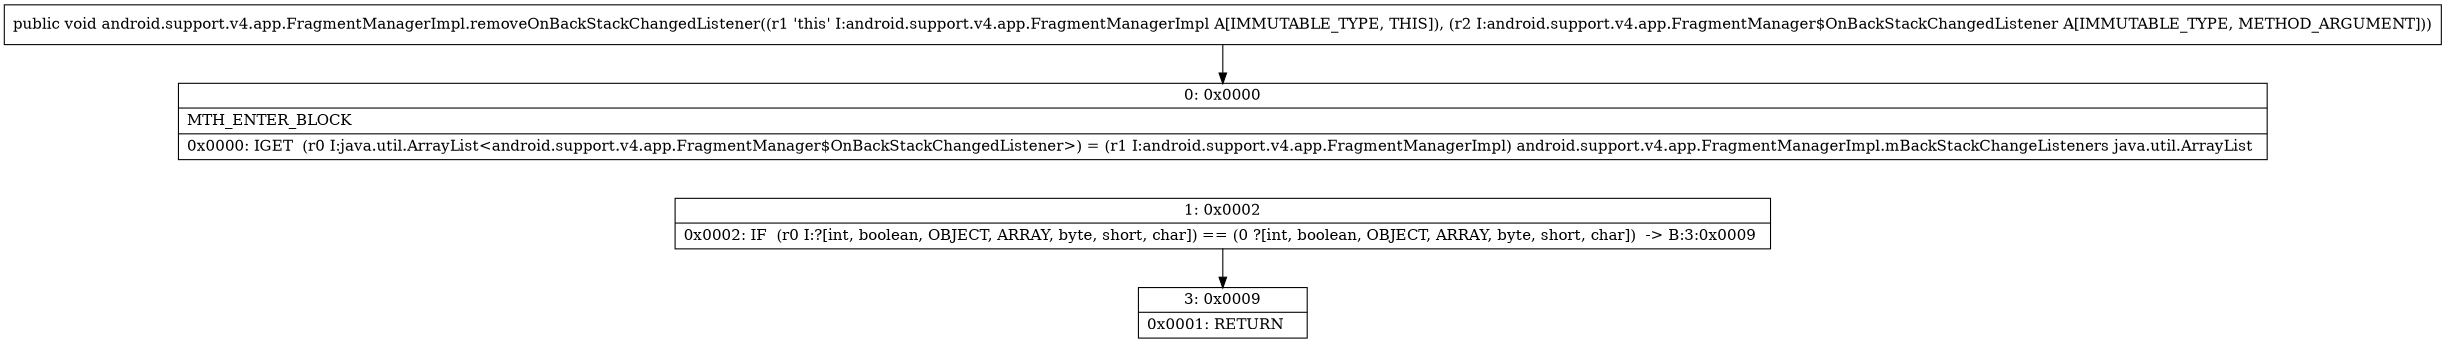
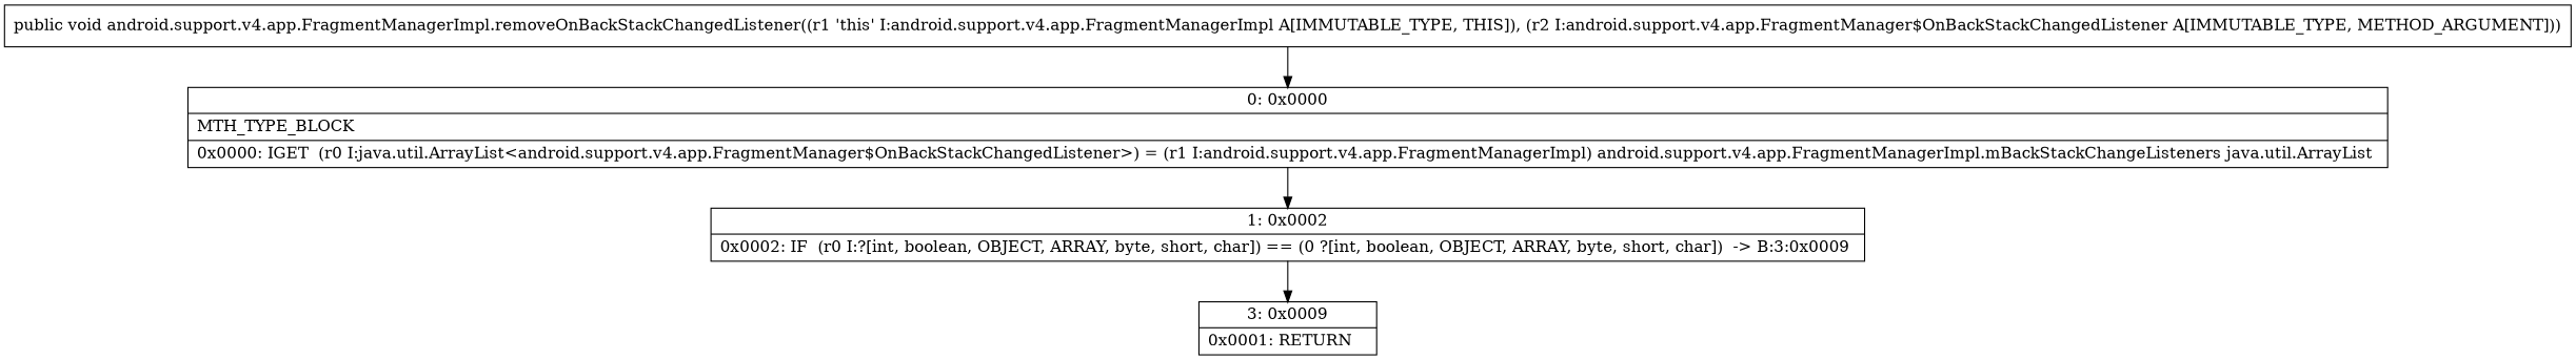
  digraph {
    node [shape=record]
-   n1 [label="{0\:\ 0x0000|MTH_ENTER_BLOCK\l|0x0000: IGET  (r0 I:java.util.ArrayList\<android.support.v4.app.FragmentManager$OnBackStackChangedListener\>) = (r1 I:android.support.v4.app.FragmentManagerImpl) android.support.v4.app.FragmentManagerImpl.mBackStackChangeListeners java.util.ArrayList \l}"]
+   n1 [label="{0\:\ 0x0000|MTH_TYPE_BLOCK\l|0x0000: IGET  (r0 I:java.util.ArrayList\<android.support.v4.app.FragmentManager$OnBackStackChangedListener\>) = (r1 I:android.support.v4.app.FragmentManagerImpl) android.support.v4.app.FragmentManagerImpl.mBackStackChangeListeners java.util.ArrayList \l}"]
    n2 [label="{1\:\ 0x0002|0x0002: IF  (r0 I:?[int, boolean, OBJECT, ARRAY, byte, short, char]) == (0 ?[int, boolean, OBJECT, ARRAY, byte, short, char])  \-\> B:3:0x0009 \l}"]
    n3 [label="{3\:\ 0x0009|0x0001: RETURN   \l}"]
    n4 [label="{public void android.support.v4.app.FragmentManagerImpl.removeOnBackStackChangedListener((r1 'this' I:android.support.v4.app.FragmentManagerImpl A[IMMUTABLE_TYPE, THIS]), (r2 I:android.support.v4.app.FragmentManager$OnBackStackChangedListener A[IMMUTABLE_TYPE, METHOD_ARGUMENT])) }"]
+   n1 -> n2
    n2 -> n3
    n4 -> n1
  }
